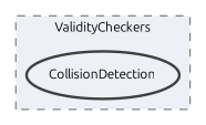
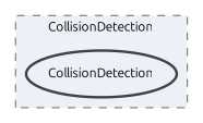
  digraph {
    compound=true
    fontname=Ubuntu
    n1 [color=grey25 fillcolor="#edf0f7" fontname=Ubuntu fontsize=10 label=CollisionDetection shape=ellipse style="filled,bold,"]
    subgraph cluster_1 {
      bgcolor="#edf0f7"
      fontsize=10
-     label=ValidityCheckers
+     label=CollisionDetection
      pencolor=grey50
      style="filled,dashed,"
      n1
    }
  }
